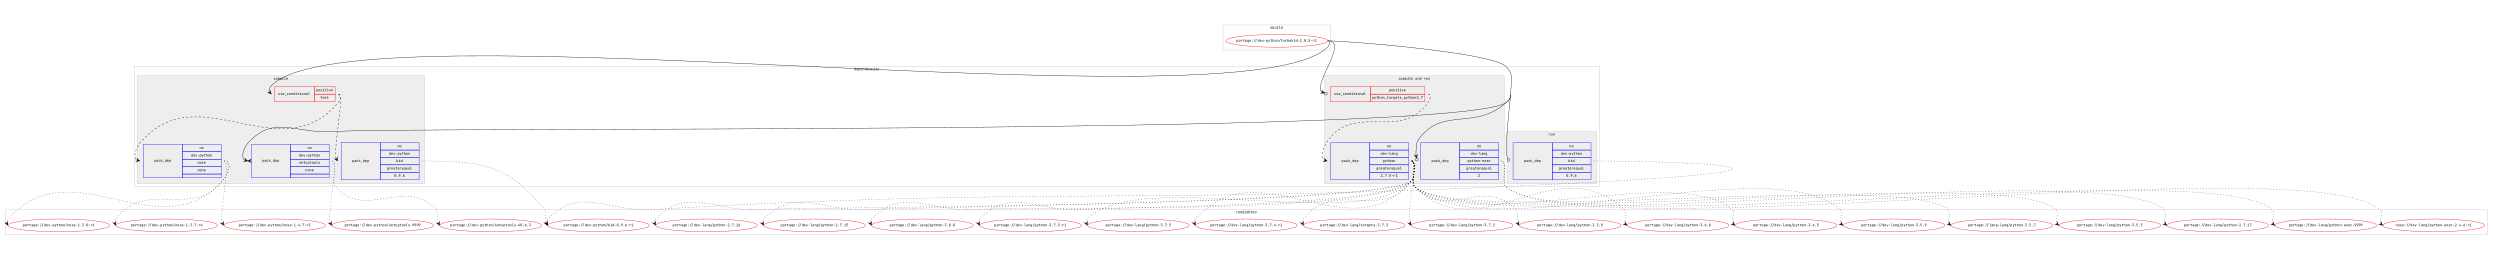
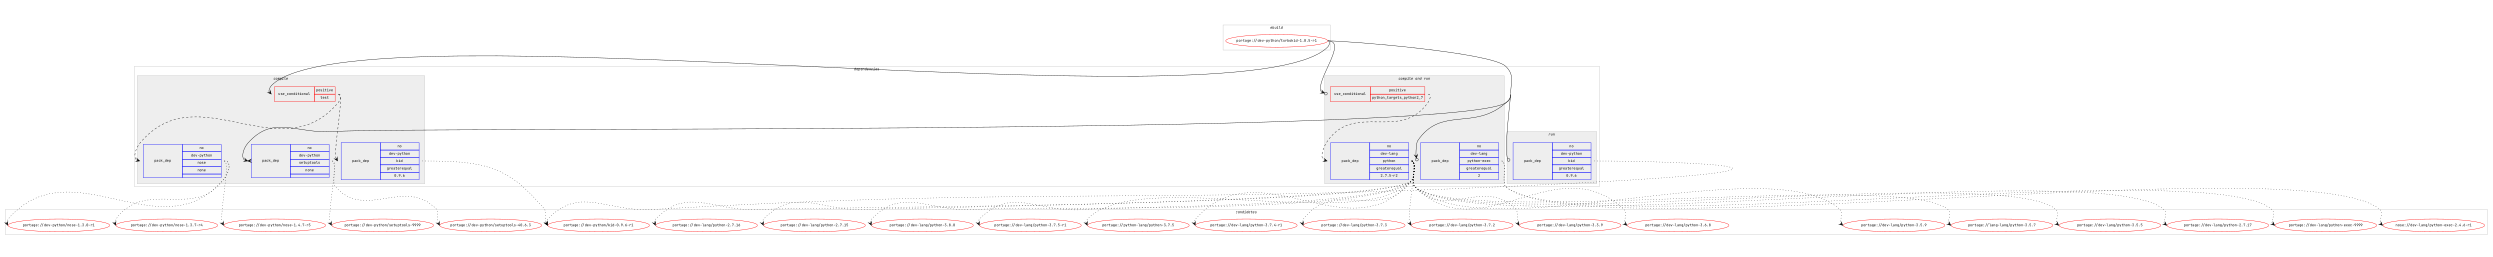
  digraph {
    compound=true
    concentrate=true
    fontname="JetBrains Mono"
    fontsize=10
    newrank=true
    rankdir=TB
    ranksep=1.5
    node [color=red fontname="JetBrains Mono" fontsize=10]
    edge [arrowhead=vee fontname="JetBrains Mono" headport=w style=dotted tailport=e weight=100]
    n1 [label="portage://dev-python/turbokid-1.0.5-r1" width=4]
    n2 [color=blue label=<<TABLE BORDER="0" CELLBORDER="1" CELLSPACING="0" CELLPADDING="4" WIDTH="220"><TR><TD ROWSPAN="6" CELLPADDING="30">pack_dep</TD></TR><TR><TD WIDTH="110">no</TD></TR><TR><TD>dev-python</TD></TR><TR><TD>kid</TD></TR><TR><TD>greaterequal</TD></TR><TR><TD>0.9.6</TD></TR></TABLE>> shape=none]
    n3 [color=blue label=<<TABLE BORDER="0" CELLBORDER="1" CELLSPACING="0" CELLPADDING="4" WIDTH="220"><TR><TD ROWSPAN="6" CELLPADDING="30">pack_dep</TD></TR><TR><TD WIDTH="110">no</TD></TR><TR><TD>dev-python</TD></TR><TR><TD>nose</TD></TR><TR><TD>none</TD></TR><TR><TD></TD></TR></TABLE>> shape=none]
    n4 [label=<<TABLE BORDER="0" CELLBORDER="1" CELLSPACING="0" CELLPADDING="4"><TR><TD ROWSPAN="3" CELLPADDING="10">use_conditional</TD></TR><TR><TD>positive</TD></TR><TR><TD>test</TD></TR></TABLE>> shape=none]
    n5 [color=blue label=<<TABLE BORDER="0" CELLBORDER="1" CELLSPACING="0" CELLPADDING="4" WIDTH="220"><TR><TD ROWSPAN="6" CELLPADDING="30">pack_dep</TD></TR><TR><TD WIDTH="110">no</TD></TR><TR><TD>dev-python</TD></TR><TR><TD>setuptools</TD></TR><TR><TD>none</TD></TR><TR><TD></TD></TR></TABLE>> shape=none]
    n6 [color=blue label=<<TABLE BORDER="0" CELLBORDER="1" CELLSPACING="0" CELLPADDING="4" WIDTH="220"><TR><TD ROWSPAN="6" CELLPADDING="30">pack_dep</TD></TR><TR><TD WIDTH="110">no</TD></TR><TR><TD>dev-lang</TD></TR><TR><TD>python</TD></TR><TR><TD>greaterequal</TD></TR><TR><TD>2.7.5-r2</TD></TR></TABLE>> shape=none]
    n7 [label=<<TABLE BORDER="0" CELLBORDER="1" CELLSPACING="0" CELLPADDING="4"><TR><TD ROWSPAN="3" CELLPADDING="10">use_conditional</TD></TR><TR><TD>positive</TD></TR><TR><TD>python_targets_python2_7</TD></TR></TABLE>> shape=none]
    n8 [color=blue label=<<TABLE BORDER="0" CELLBORDER="1" CELLSPACING="0" CELLPADDING="4" WIDTH="220"><TR><TD ROWSPAN="6" CELLPADDING="30">pack_dep</TD></TR><TR><TD WIDTH="110">no</TD></TR><TR><TD>dev-lang</TD></TR><TR><TD>python-exec</TD></TR><TR><TD>greaterequal</TD></TR><TR><TD>2</TD></TR></TABLE>> shape=none]
    n9 [color=blue label=<<TABLE BORDER="0" CELLBORDER="1" CELLSPACING="0" CELLPADDING="4" WIDTH="220"><TR><TD ROWSPAN="6" CELLPADDING="30">pack_dep</TD></TR><TR><TD WIDTH="110">no</TD></TR><TR><TD>dev-python</TD></TR><TR><TD>kid</TD></TR><TR><TD>greaterequal</TD></TR><TR><TD>0.9.6</TD></TR></TABLE>> shape=none]
    n10 [label="portage://dev-python/kid-0.9.6-r1" width=4]
    n11 [label="portage://dev-python/nose-1.3.0-r1" width=4]
    n12 [label="portage://dev-python/nose-1.4.7-r3" width=4]
    n13 [label="portage://dev-python/nose-1.3.7-r4" width=4]
    n14 [label="portage://dev-python/setuptools-40.6.3" width=4]
    n15 [label="portage://dev-python/setuptools-9999" width=4]
    n16 [label="nose://dev-lang/python-exec-2.4.6-r1" width=4]
    n17 [label="portage://dev-lang/python-exec-9999" width=4]
    n18 [label="portage://dev-lang/python-2.7.15" width=4]
    n19 [label="portage://dev-lang/python-2.7.16" width=4]
    n20 [label="portage://dev-lang/python-2.7.17" width=4]
    n21 [label="portage://dev-lang/python-3.5.5" width=4]
    n22 [label="portage://lang-lang/python-3.5.7" width=4]
    n23 [label="portage://dev-lang/python-3.5.9" width=4]
-   n24 [label="portage://dev-lang/python-3.6.5" width=4]
    n25 [label="portage://dev-lang/python-3.6.8" width=4]
    n26 [label="portage://dev-lang/python-3.3.9" width=4]
    n27 [label="portage://dev-lang/python-3.7.2" width=4]
-   n28 [label="portage://dev-lang/targets-3.7.3" width=4]
+   n28 [label="portage://dev-lang/python-3.7.3" width=4]
    n29 [label="portage://dev-lang/python-3.7.4-r1" width=4]
-   n30 [label="portage://dev-lang/python-3.7.5" width=4]
+   n30 [label="portage://python-lang/python-3.7.5" width=4]
    n31 [label="portage://dev-lang/python-3.7.5-r1" width=4]
    n32 [label="portage://dev-lang/python-3.8.0" width=4]
    subgraph cluster_1 {
      color=gray
      label=<<i>ebuild</i>>
      rank=same
      n1
    }
    subgraph cluster_2 {
      color=gray
      label=<<i>dependencies</i>>
      subgraph cluster_3 {
        color=gray
        fillcolor="#eeeeee"
        label=<<i>compile</i>>
        style=filled
        subgraph sub_4 {
          color=gray
          fillcolor="#eeeeee"
          label=<<i>compile</i>>
          style=filled
          n4
          subgraph sub_5 {
            color=gray
            fillcolor="#eeeeee"
            label=<<i>compile</i>>
            style=filled
            n2
          }
          subgraph sub_6 {
            color=gray
            fillcolor="#eeeeee"
            label=<<i>compile</i>>
            style=filled
            n3
          }
        }
        subgraph sub_7 {
          color=gray
          fillcolor="#eeeeee"
          label=<<i>compile</i>>
          style=filled
          n5
        }
      }
      subgraph cluster_8 {
        color=gray
        fillcolor="#eeeeee"
        label=<<i>compile and run</i>>
        style=filled
        subgraph sub_9 {
          color=gray
          fillcolor="#eeeeee"
          label=<<i>compile and run</i>>
          style=filled
          n7
          subgraph sub_10 {
            color=gray
            fillcolor="#eeeeee"
            label=<<i>compile and run</i>>
            style=filled
            n6
          }
        }
        subgraph sub_11 {
          color=gray
          fillcolor="#eeeeee"
          label=<<i>compile and run</i>>
          style=filled
          n8
        }
      }
      subgraph cluster_12 {
        color=gray
        fillcolor="#eeeeee"
        label=<<i>run</i>>
        style=filled
        subgraph sub_13 {
          color=gray
          fillcolor="#eeeeee"
          label=<<i>run</i>>
          style=filled
          n9
        }
      }
    }
    subgraph cluster_14 {
      color=gray
      label=<<i>candidates</i>>
      rank=same
      subgraph sub_15 {
        color=black
        label=<<i>candidates</i>>
        nodesep=1
        rank=same
        n10
      }
      subgraph sub_16 {
        color=black
        label=<<i>candidates</i>>
        nodesep=1
        rank=same
        n11
        n12
        n13
      }
      subgraph sub_17 {
        color=black
        label=<<i>candidates</i>>
        nodesep=1
        rank=same
        n14
        n15
      }
      subgraph sub_18 {
        color=black
        label=<<i>candidates</i>>
        nodesep=1
        rank=same
        n16
        n17
      }
      subgraph sub_19 {
        color=black
        label=<<i>candidates</i>>
        nodesep=1
        rank=same
        n18
        n19
        n20
        n21
        n22
        n23
-       n24
        n25
        n26
        n27
        n28
        n29
        n30
        n31
        n32
      }
      subgraph sub_20 {
        color=black
        label=<<i>candidates</i>>
        nodesep=1
        rank=same
        n10
      }
    }
    n1 -> n4 [style=solid weight=20]
    n1 -> n5 [style=solid weight=20]
    n1 -> n7 [arrowhead=odotvee style=solid weight=20]
    n1 -> n8 [arrowhead=odotvee style=solid weight=20]
    n1 -> n9 [arrowhead=odot style=solid weight=20]
    n2 -> n10
    n3 -> n11
    n3 -> n12
    n3 -> n13
    n4 -> n2 [style=dashed weight=20]
    n4 -> n3 [style=dashed weight=20]
    n5 -> n14
    n5 -> n15
    n6 -> n18
    n6 -> n19
    n6 -> n20
    n6 -> n21
    n6 -> n22
    n6 -> n23
-   n6 -> n24
    n6 -> n25
    n6 -> n26
    n6 -> n27
    n6 -> n28
    n6 -> n29
    n6 -> n30
    n6 -> n31
    n6 -> n32
    n7 -> n6 [style=dashed weight=20]
    n8 -> n16
    n8 -> n17
    n9 -> n10
  }
